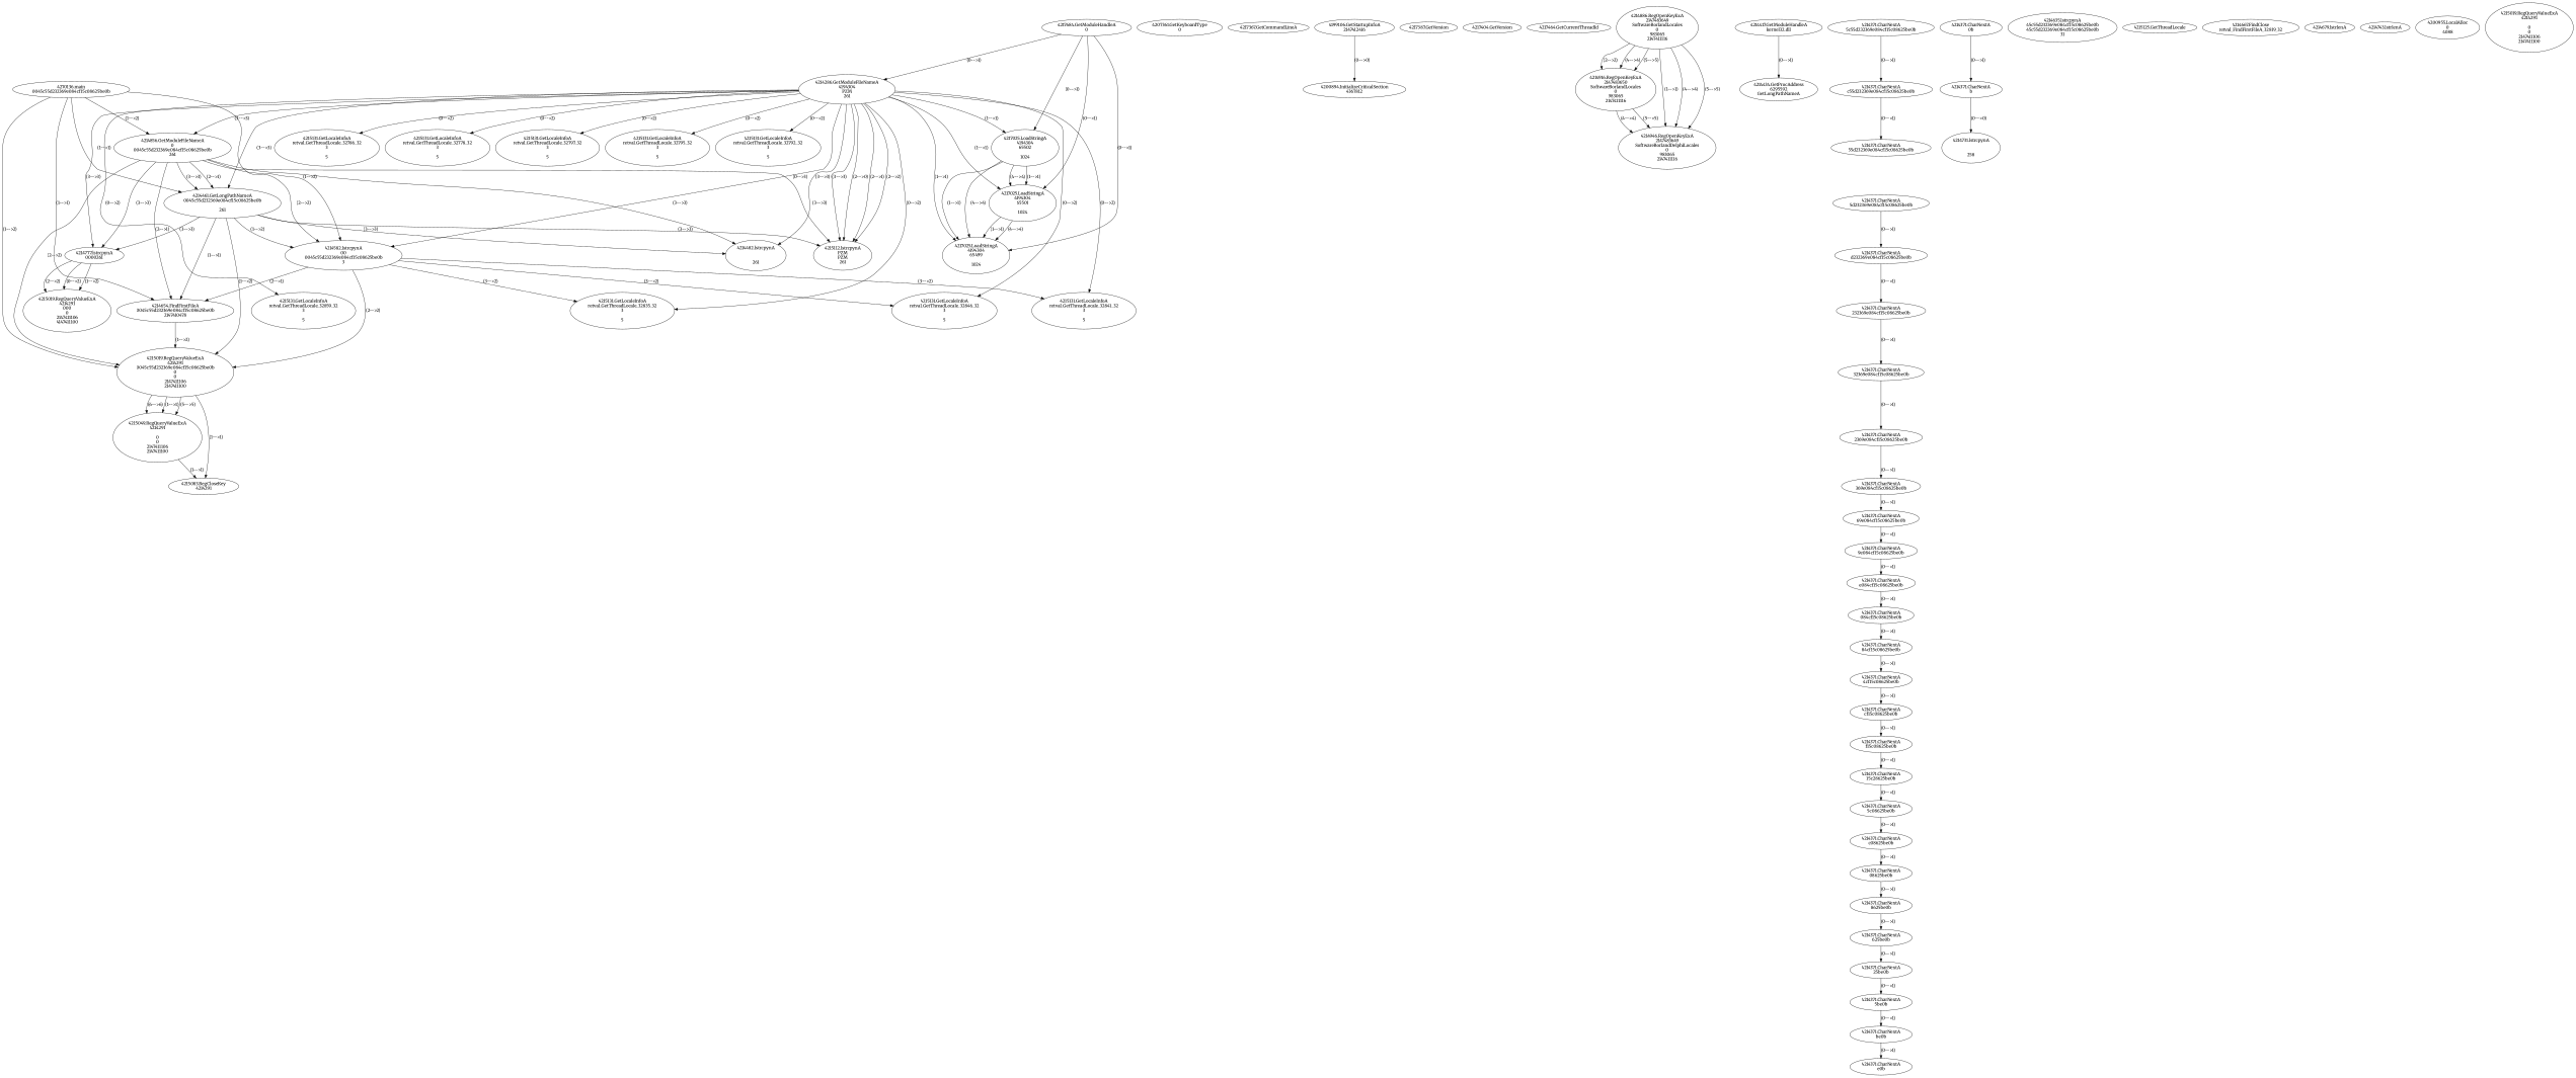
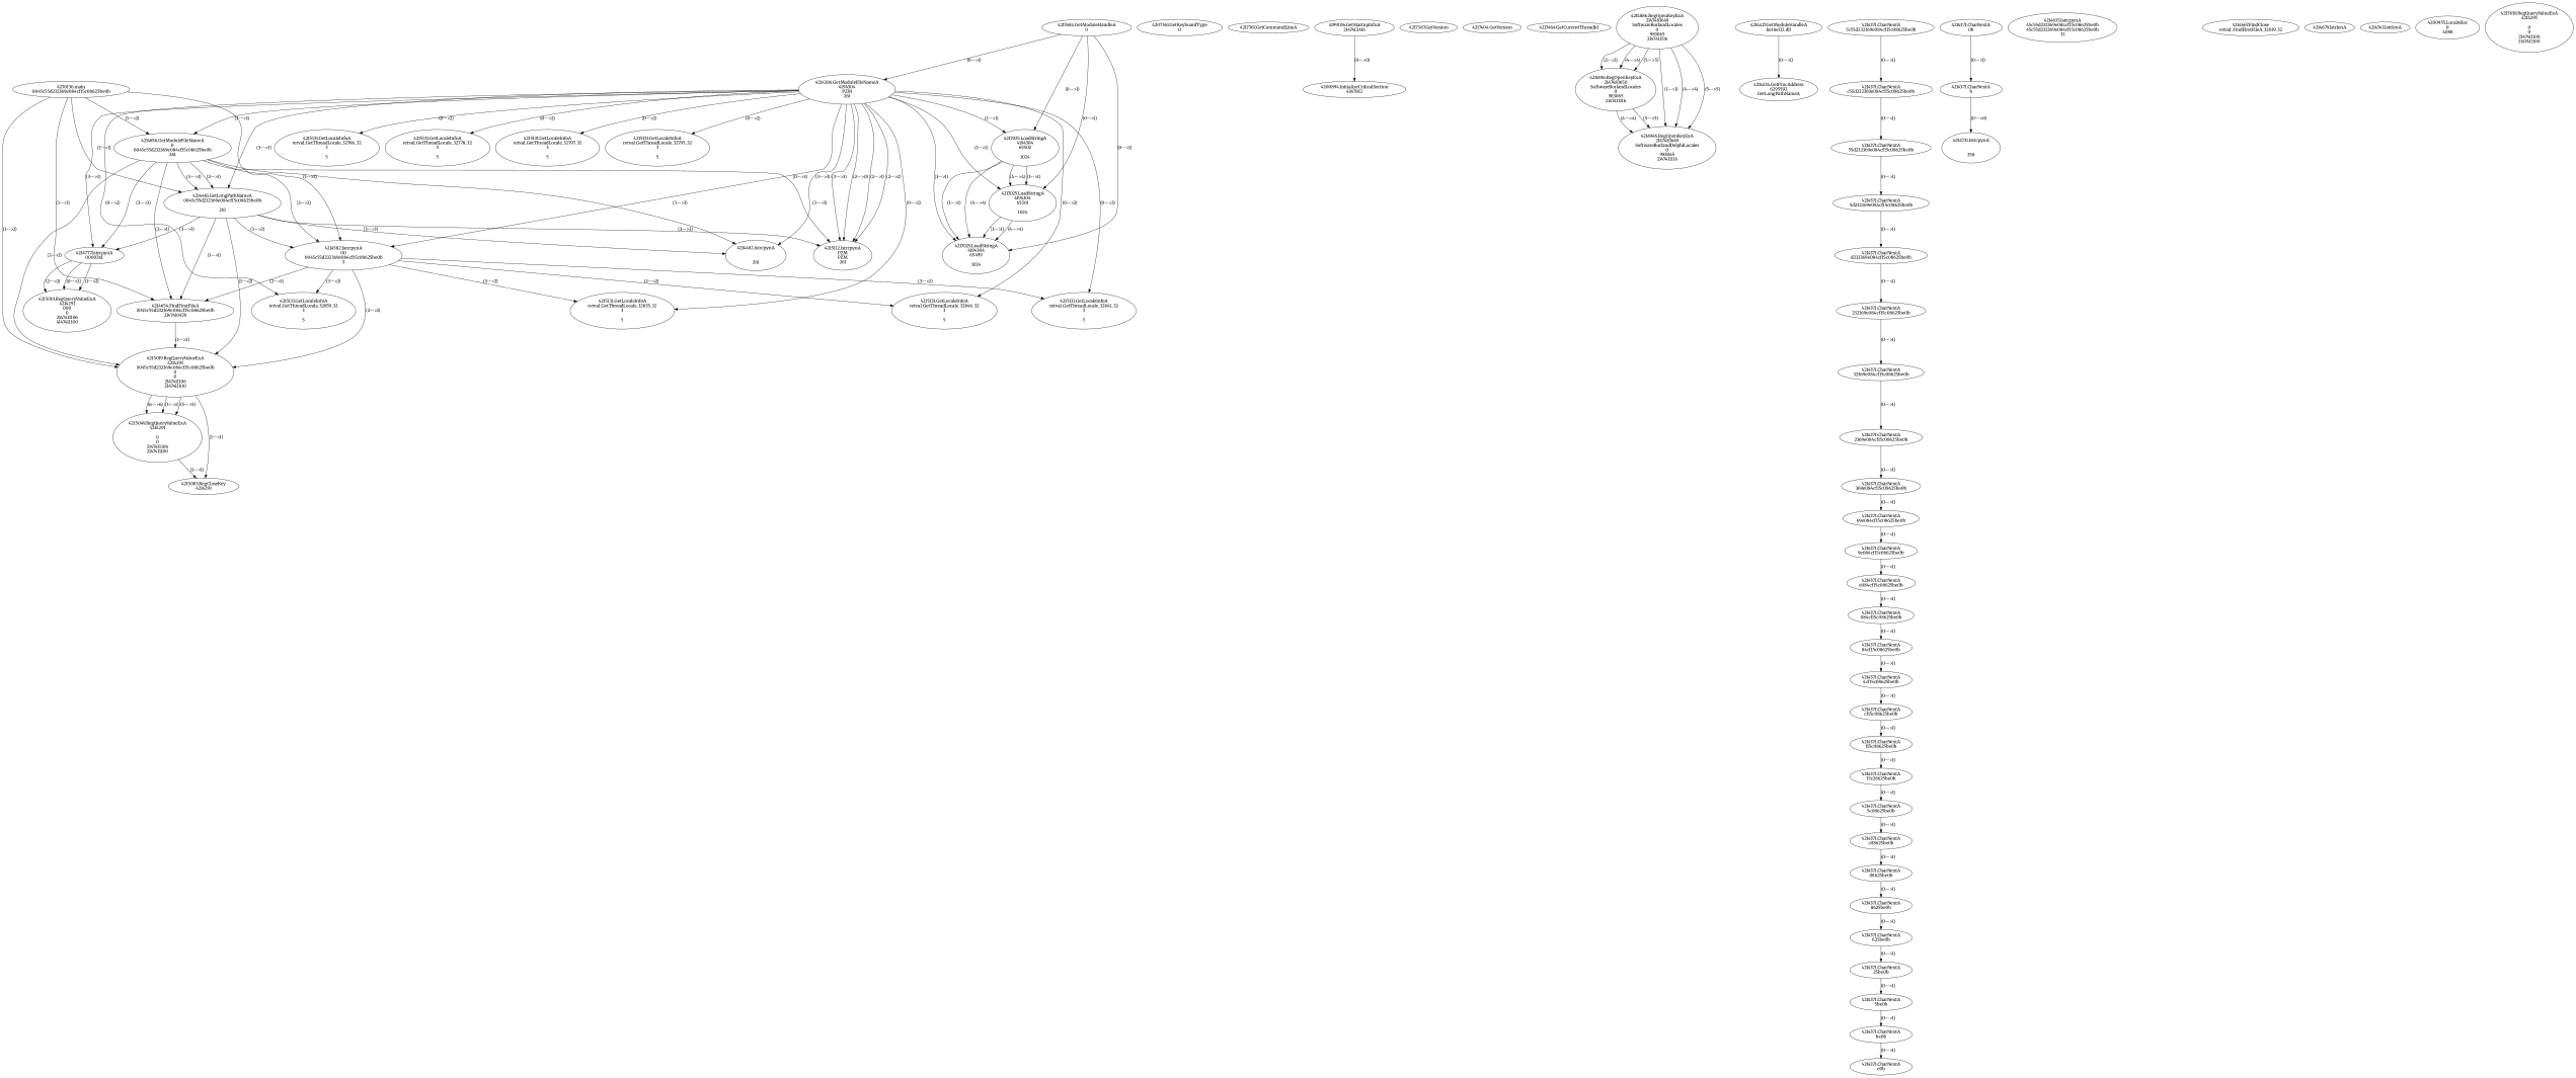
  digraph {
    fontname=Merriweather
    node [fontname=Merriweather]
    edge [fontname=Merriweather]
    n1 [label="4270136.main\n0045c55d232369e084cf15c08625be0b"]
    n2 [label="4214856.GetModuleFileNameA\n0\n0045c55d232369e084cf15c08625be0b\n261"]
    n3 [label="4214461.GetLongPathNameA\n0045c55d232369e084cf15c08625be0b\n\n261"]
    n4 [label="4214582.lstrcpynA\n00\n0045c55d232369e084cf15c08625be0b\n3"]
    n5 [label="4214654.FindFirstFileA\n0045c55d232369e084cf15c08625be0b\n2147410478"]
    n6 [label="4215019.RegQueryValueExA\n4214291\n0045c55d232369e084cf15c08625be0b\n0\n0\n2147411106\n2147411100"]
    n7 [label="4215112.lstrcpynA\nPZM\nPZM\n261"]
    n8 [label="4214777.lstrcpynA\n0000261"]
    n9 [label="4214482.lstrcpynA\n\n\n261"]
    n10 [label="4215131.GetLocaleInfoA\nretval_GetThreadLocale_32859_32\n3\n\n5"]
    n11 [label="4215131.GetLocaleInfoA\nretval_GetThreadLocale_32846_32\n3\n\n5"]
    n12 [label="4215131.GetLocaleInfoA\nretval_GetThreadLocale_32841_32\n3\n\n5"]
    n13 [label="4215131.GetLocaleInfoA\nretval_GetThreadLocale_32835_32\n3\n\n5"]
    n14 [label="4215049.RegQueryValueExA\n4214291\n\n0\n0\n2147411106\n2147411100"]
    n15 [label="4215083.RegCloseKey\n4214291"]
    n16 [label="4217684.GetModuleHandleA\n0"]
    n17 [label="4214286.GetModuleFileNameA\n4194304\nPZM\n261"]
    n18 [label="4217025.LoadStringA\n4194304\n65502\n\n1024"]
    n19 [label="4217025.LoadStringA\n4194304\n65501\n\n1024"]
    n20 [label="4217025.LoadStringA\n4194304\n65499\n\n1024"]
    n21 [label="4215131.GetLocaleInfoA\nretval_GetThreadLocale_32786_32\n3\n\n5"]
    n22 [label="4215131.GetLocaleInfoA\nretval_GetThreadLocale_32778_32\n3\n\n5"]
    n23 [label="4215131.GetLocaleInfoA\nretval_GetThreadLocale_32797_32\n3\n\n5"]
    n24 [label="4215131.GetLocaleInfoA\nretval_GetThreadLocale_32795_32\n3\n\n5"]
-   n25 [label="4215131.GetLocaleInfoA\nretval_GetThreadLocale_32792_32\n3\n\n5"]
    n26 [label="4207361.GetKeyboardType\n0"]
    n27 [label="4217367.GetCommandLineA\n"]
    n28 [label="4199106.GetStartupInfoA\n2147412416"]
    n29 [label="4200894.InitializeCriticalSection\n4367812"]
    n30 [label="4217387.GetVersion\n"]
    n31 [label="4217404.GetVersion\n"]
    n32 [label="4217464.GetCurrentThreadId\n"]
    n33 [label="4215019.RegQueryValueExA\n4214291\n000\n0\n2147411106\n4147411100"]
    n34 [label="4214886.RegOpenKeyExA\n2147483649\nSoftware\Borland\Locales\n0\n983065\n2147411116"]
    n35 [label="4214916.RegOpenKeyExA\n2147483650\nSoftware\Borland\Locales\n0\n983065\n2147411116"]
    n36 [label="4214946.RegOpenKeyExA\n2147483649\nSoftware\Borland\Delphi\Locales\n0\n983065\n2147411116"]
    n37 [label="4214417.GetModuleHandleA\nkernel32.dll"]
    n38 [label="4214434.GetProcAddress\n6295592\nGetLongPathNameA"]
    n39 [label="4214371.CharNextA\n5c55d232369e084cf15c08625be0b"]
    n40 [label="4214371.CharNextA\nc55d232369e084cf15c08625be0b"]
    n41 [label="4214371.CharNextA\n55d232369e084cf15c08625be0b"]
    n42 [label="4214371.CharNextA\n5d232369e084cf15c08625be0b"]
    n43 [label="4214371.CharNextA\nd232369e084cf15c08625be0b"]
    n44 [label="4214371.CharNextA\n232369e084cf15c08625be0b"]
    n45 [label="4214371.CharNextA\n32369e084cf15c08625be0b"]
    n46 [label="4214371.CharNextA\n2369e084cf15c08625be0b"]
    n47 [label="4214371.CharNextA\n369e084cf15c08625be0b"]
    n48 [label="4214371.CharNextA\n69e084cf15c08625be0b"]
    n49 [label="4214371.CharNextA\n9e084cf15c08625be0b"]
    n50 [label="4214371.CharNextA\ne084cf15c08625be0b"]
    n51 [label="4214371.CharNextA\n084cf15c08625be0b"]
    n52 [label="4214371.CharNextA\n84cf15c08625be0b"]
    n53 [label="4214371.CharNextA\n4cf15c08625be0b"]
    n54 [label="4214371.CharNextA\ncf15c08625be0b"]
    n55 [label="4214371.CharNextA\nf15c08625be0b"]
    n56 [label="4214371.CharNextA\n15c28625be0b"]
    n57 [label="4214371.CharNextA\n5c08625be0b"]
    n58 [label="4214371.CharNextA\nc08625be0b"]
    n59 [label="4214371.CharNextA\n08625be0b"]
    n60 [label="4214371.CharNextA\n8625be0b"]
    n61 [label="4214371.CharNextA\n625be0b"]
    n62 [label="4214371.CharNextA\n25be0b"]
    n63 [label="4214371.CharNextA\n5be0b"]
    n64 [label="4214371.CharNextA\nbe0b"]
    n65 [label="4214371.CharNextA\ne0b"]
    n66 [label="4214371.CharNextA\n0b"]
    n67 [label="4214371.CharNextA\nb"]
    n68 [label="4214731.lstrcpynA\n\n\n258"]
    n69 [label="4214635.lstrcpynA\n45c55d232369e084cf15c08625be0b\n45c55d232369e084cf15c08625be0b\n31"]
-   n70 [label="4215125.GetThreadLocale\n"]
    n71 [label="4214667.FindClose\nretval_FindFirstFileA_32819_32"]
    n72 [label="4214679.lstrlenA\n"]
    n73 [label="4214743.lstrlenA\n"]
    n74 [label="4200955.LocalAlloc\n0\n4088"]
    n75 [label="4215019.RegQueryValueExA\n4214291\n\n0\n0\n2147411106\n2147411100"]
    n1 -> n2 [label="(1-->2)"]
    n1 -> n3 [label="(1-->1)"]
    n1 -> n4 [label="(1-->2)"]
    n1 -> n5 [label="(1-->1)"]
    n1 -> n6 [label="(1-->2)"]
    n2 -> n3 [label="(2-->1)"]
    n2 -> n3 [label="(3-->3)"]
    n2 -> n4 [label="(2-->2)"]
    n2 -> n5 [label="(2-->1)"]
    n2 -> n6 [label="(2-->2)"]
    n2 -> n7 [label="(3-->3)"]
    n2 -> n8 [label="(3-->3)"]
    n2 -> n9 [label="(3-->3)"]
    n3 -> n4 [label="(1-->2)"]
    n3 -> n5 [label="(1-->1)"]
    n3 -> n6 [label="(1-->2)"]
    n3 -> n7 [label="(3-->3)"]
    n3 -> n8 [label="(3-->3)"]
    n3 -> n9 [label="(3-->3)"]
    n4 -> n5 [label="(2-->1)"]
    n4 -> n6 [label="(2-->2)"]
+   n4 -> n10 [label="(3-->2)"]
    n4 -> n11 [label="(3-->2)"]
    n4 -> n12 [label="(3-->2)"]
    n4 -> n13 [label="(3-->2)"]
    n5 -> n6 [label="(1-->2)"]
    n6 -> n14 [label="(1-->1)"]
    n6 -> n14 [label="(5-->5)"]
    n6 -> n14 [label="(6-->6)"]
    n6 -> n15 [label="(1-->1)"]
    n8 -> n33 [label="(1-->2)"]
    n8 -> n33 [label="(2-->2)"]
    n8 -> n33 [label="(0-->2)"]
    n14 -> n15 [label="(1-->1)"]
    n16 -> n17 [label="(0-->1)"]
    n16 -> n18 [label="(0-->1)"]
    n16 -> n19 [label="(0-->1)"]
    n16 -> n20 [label="(0-->1)"]
    n17 -> n2 [label="(3-->3)"]
    n17 -> n3 [label="(3-->3)"]
    n17 -> n4 [label="(0-->3)"]
    n17 -> n7 [label="(2-->1)"]
    n17 -> n7 [label="(2-->2)"]
    n17 -> n7 [label="(3-->3)"]
    n17 -> n7 [label="(2-->0)"]
    n17 -> n8 [label="(3-->3)"]
    n17 -> n9 [label="(3-->3)"]
    n17 -> n10 [label="(0-->2)"]
    n17 -> n11 [label="(0-->2)"]
    n17 -> n12 [label="(0-->2)"]
    n17 -> n13 [label="(0-->2)"]
    n17 -> n18 [label="(1-->1)"]
    n17 -> n19 [label="(1-->1)"]
    n17 -> n20 [label="(1-->1)"]
    n17 -> n21 [label="(0-->2)"]
    n17 -> n22 [label="(0-->2)"]
    n17 -> n23 [label="(0-->2)"]
    n17 -> n24 [label="(0-->2)"]
-   n17 -> n25 [label="(0-->2)"]
    n18 -> n19 [label="(1-->1)"]
    n18 -> n19 [label="(4-->4)"]
    n18 -> n20 [label="(1-->1)"]
    n18 -> n20 [label="(4-->4)"]
    n19 -> n20 [label="(1-->1)"]
    n19 -> n20 [label="(4-->4)"]
    n28 -> n29 [label="(0-->0)"]
    n34 -> n35 [label="(2-->2)"]
    n34 -> n35 [label="(4-->4)"]
    n34 -> n35 [label="(5-->5)"]
    n34 -> n36 [label="(1-->1)"]
    n34 -> n36 [label="(4-->4)"]
    n34 -> n36 [label="(5-->5)"]
    n35 -> n36 [label="(4-->4)"]
    n35 -> n36 [label="(5-->5)"]
    n37 -> n38 [label="(0-->1)"]
    n39 -> n40 [label="(0-->1)"]
    n40 -> n41 [label="(0-->1)"]
+   n41 -> n42 [label="(0-->1)"]
    n42 -> n43 [label="(0-->1)"]
    n43 -> n44 [label="(0-->1)"]
    n44 -> n45 [label="(0-->1)"]
    n45 -> n46 [label="(0-->1)"]
    n46 -> n47 [label="(0-->1)"]
    n47 -> n48 [label="(0-->1)"]
    n48 -> n49 [label="(0-->1)"]
    n49 -> n50 [label="(0-->1)"]
    n50 -> n51 [label="(0-->1)"]
    n51 -> n52 [label="(0-->1)"]
    n52 -> n53 [label="(0-->1)"]
    n53 -> n54 [label="(0-->1)"]
    n54 -> n55 [label="(0-->1)"]
    n55 -> n56 [label="(0-->1)"]
    n56 -> n57 [label="(0-->1)"]
    n57 -> n58 [label="(0-->1)"]
    n58 -> n59 [label="(0-->1)"]
    n59 -> n60 [label="(0-->1)"]
    n60 -> n61 [label="(0-->1)"]
    n61 -> n62 [label="(0-->1)"]
    n62 -> n63 [label="(0-->1)"]
    n63 -> n64 [label="(0-->1)"]
    n64 -> n65 [label="(0-->1)"]
    n66 -> n67 [label="(0-->1)"]
    n67 -> n68 [label="(0-->0)"]
  }
